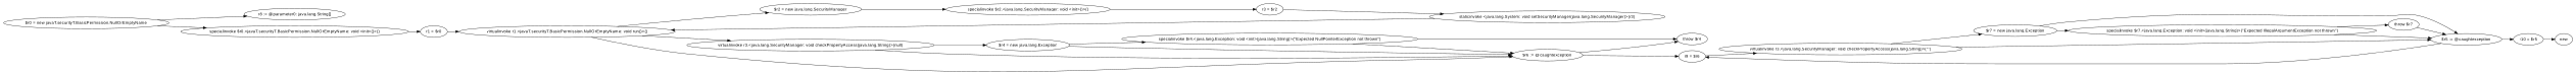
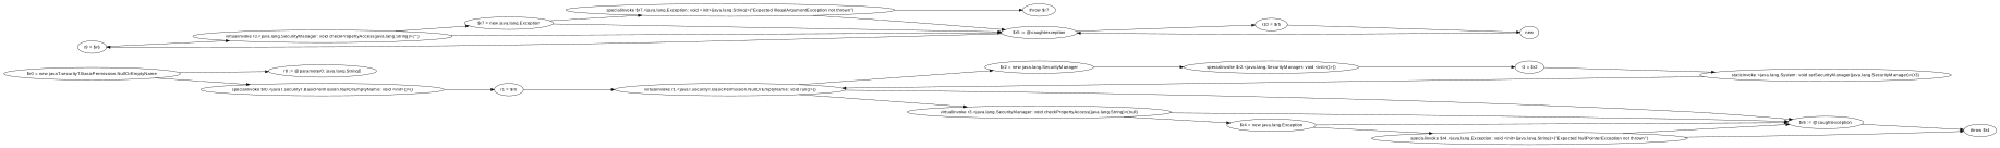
  digraph {
    fontname="Liberation Sans"
    rankdir=LR
    node [fontname="Liberation Sans"]
    edge [fontname="Liberation Sans"]
    "$r0 = new javaT.securityT.BasicPermission.NullOrEmptyName"
    "r8 := @parameter0: java.lang.String[]"
    "specialinvoke $r0.<javaT.securityT.BasicPermission.NullOrEmptyName: void <init>()>()"
    "r1 = $r0"
    "virtualinvoke r1.<javaT.securityT.BasicPermission.NullOrEmptyName: void run()>()"
    "$r2 = new java.lang.SecurityManager"
    "virtualinvoke r3.<java.lang.SecurityManager: void checkPropertyAccess(java.lang.String)>(null)"
    "$r6 := @caughtexception"
    "specialinvoke $r2.<java.lang.SecurityManager: void <init>()>()"
    "$r4 = new java.lang.Exception"
    "throw $r4"
    "r9 = $r6"
    "r3 = $r2"
    "staticinvoke <java.lang.System: void setSecurityManager(java.lang.SecurityManager)>(r3)"
    "specialinvoke $r4.<java.lang.Exception: void <init>(java.lang.String)>(\"Expected NullPointerException not thrown\")"
    "virtualinvoke r3.<java.lang.SecurityManager: void checkPropertyAccess(java.lang.String)>(\"\")"
    "$r5 := @caughtexception"
    "$r7 = new java.lang.Exception"
    "r10 = $r5"
    "specialinvoke $r7.<java.lang.Exception: void <init>(java.lang.String)>(\"Expected IllegalArgumentException not thrown\")"
    "throw $r7"
    n22 [label=new]
    "$r0 = new javaT.securityT.BasicPermission.NullOrEmptyName" -> "r8 := @parameter0: java.lang.String[]"
    "$r0 = new javaT.securityT.BasicPermission.NullOrEmptyName" -> "specialinvoke $r0.<javaT.securityT.BasicPermission.NullOrEmptyName: void <init>()>()"
    "specialinvoke $r0.<javaT.securityT.BasicPermission.NullOrEmptyName: void <init>()>()" -> "r1 = $r0"
    "r1 = $r0" -> "virtualinvoke r1.<javaT.securityT.BasicPermission.NullOrEmptyName: void run()>()"
    "virtualinvoke r1.<javaT.securityT.BasicPermission.NullOrEmptyName: void run()>()" -> "$r2 = new java.lang.SecurityManager"
    "virtualinvoke r1.<javaT.securityT.BasicPermission.NullOrEmptyName: void run()>()" -> "virtualinvoke r3.<java.lang.SecurityManager: void checkPropertyAccess(java.lang.String)>(null)"
    "virtualinvoke r1.<javaT.securityT.BasicPermission.NullOrEmptyName: void run()>()" -> "$r6 := @caughtexception"
    "$r2 = new java.lang.SecurityManager" -> "specialinvoke $r2.<java.lang.SecurityManager: void <init>()>()"
    "virtualinvoke r3.<java.lang.SecurityManager: void checkPropertyAccess(java.lang.String)>(null)" -> "$r6 := @caughtexception"
    "virtualinvoke r3.<java.lang.SecurityManager: void checkPropertyAccess(java.lang.String)>(null)" -> "$r4 = new java.lang.Exception"
    "$r6 := @caughtexception" -> "throw $r4"
-   "$r6 := @caughtexception" -> "r9 = $r6"
    "specialinvoke $r2.<java.lang.SecurityManager: void <init>()>()" -> "r3 = $r2"
    "$r4 = new java.lang.Exception" -> "$r6 := @caughtexception"
    "$r4 = new java.lang.Exception" -> "specialinvoke $r4.<java.lang.Exception: void <init>(java.lang.String)>(\"Expected NullPointerException not thrown\")"
    "r9 = $r6" -> "virtualinvoke r3.<java.lang.SecurityManager: void checkPropertyAccess(java.lang.String)>(\"\")"
    "r3 = $r2" -> "staticinvoke <java.lang.System: void setSecurityManager(java.lang.SecurityManager)>(r3)"
    "staticinvoke <java.lang.System: void setSecurityManager(java.lang.SecurityManager)>(r3)" -> "virtualinvoke r1.<javaT.securityT.BasicPermission.NullOrEmptyName: void run()>()"
    "specialinvoke $r4.<java.lang.Exception: void <init>(java.lang.String)>(\"Expected NullPointerException not thrown\")" -> "$r6 := @caughtexception"
    "specialinvoke $r4.<java.lang.Exception: void <init>(java.lang.String)>(\"Expected NullPointerException not thrown\")" -> "throw $r4"
    "virtualinvoke r3.<java.lang.SecurityManager: void checkPropertyAccess(java.lang.String)>(\"\")" -> "$r5 := @caughtexception"
    "virtualinvoke r3.<java.lang.SecurityManager: void checkPropertyAccess(java.lang.String)>(\"\")" -> "$r7 = new java.lang.Exception"
    "$r5 := @caughtexception" -> "r9 = $r6"
    "$r5 := @caughtexception" -> "r10 = $r5"
    "$r7 = new java.lang.Exception" -> "$r5 := @caughtexception"
    "$r7 = new java.lang.Exception" -> "specialinvoke $r7.<java.lang.Exception: void <init>(java.lang.String)>(\"Expected IllegalArgumentException not thrown\")"
    "r10 = $r5" -> n22
    "specialinvoke $r7.<java.lang.Exception: void <init>(java.lang.String)>(\"Expected IllegalArgumentException not thrown\")" -> "$r5 := @caughtexception"
    "specialinvoke $r7.<java.lang.Exception: void <init>(java.lang.String)>(\"Expected IllegalArgumentException not thrown\")" -> "throw $r7"
-   "throw $r7" -> "$r5 := @caughtexception"
+   n22 -> "$r5 := @caughtexception"
  }
